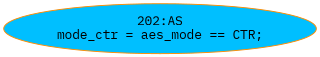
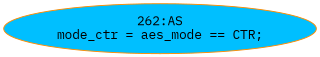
  strict digraph {
    fontname="IBM Plex Mono"
-   n1 [ast="<pyverilog.vparser.ast.Assign object at 0x7fd1e8de2d90>" def_var="['mode_ctr']" fillcolor=deepskyblue label="202:AS\nmode_ctr = aes_mode == CTR;" statements="[]" style=filled typ=Assign use_var="['aes_mode', 'CTR']" color=darkorange fontname="IBM Plex Mono"]
+   n1 [ast="<pyverilog.vparser.ast.Assign object at 0x7fd1e8de2d90>" def_var="['mode_ctr']" fillcolor=deepskyblue label="262:AS\nmode_ctr = aes_mode == CTR;" statements="[]" style=filled typ=Assign use_var="['aes_mode', 'CTR']" color=darkorange fontname="IBM Plex Mono"]
  }
